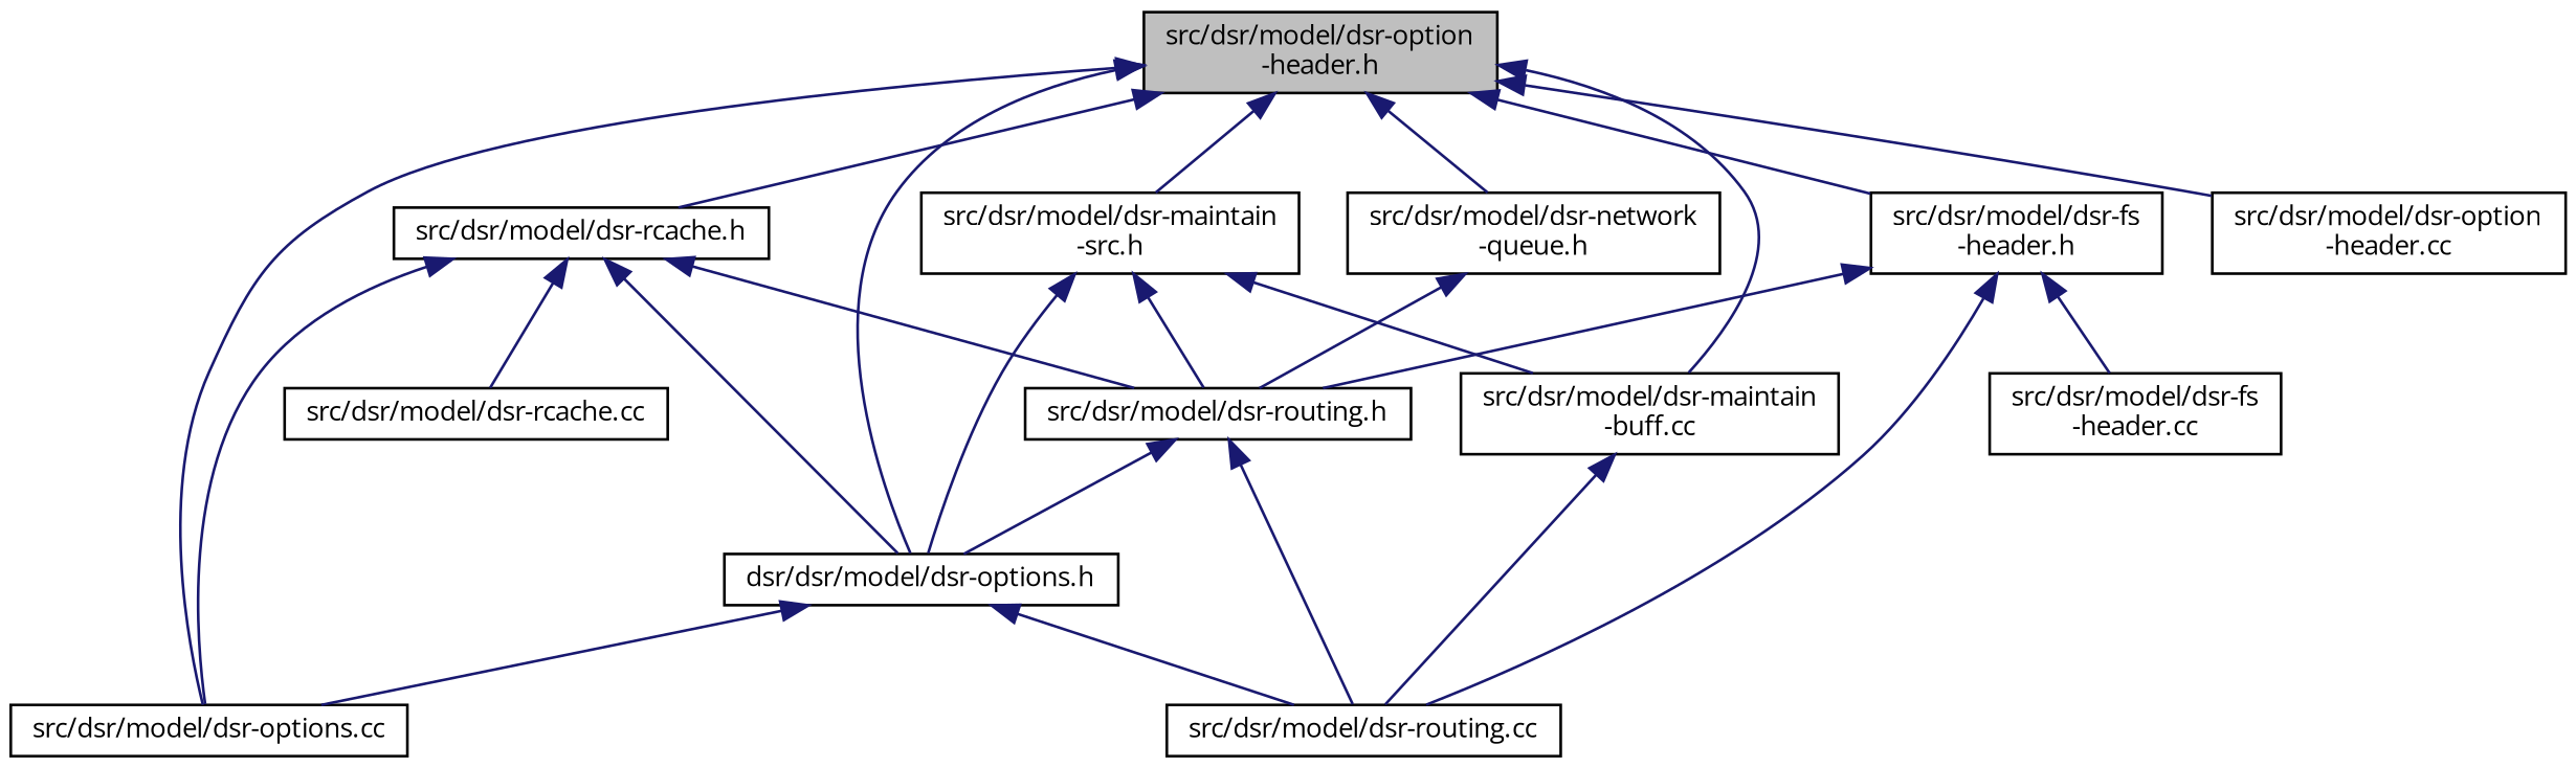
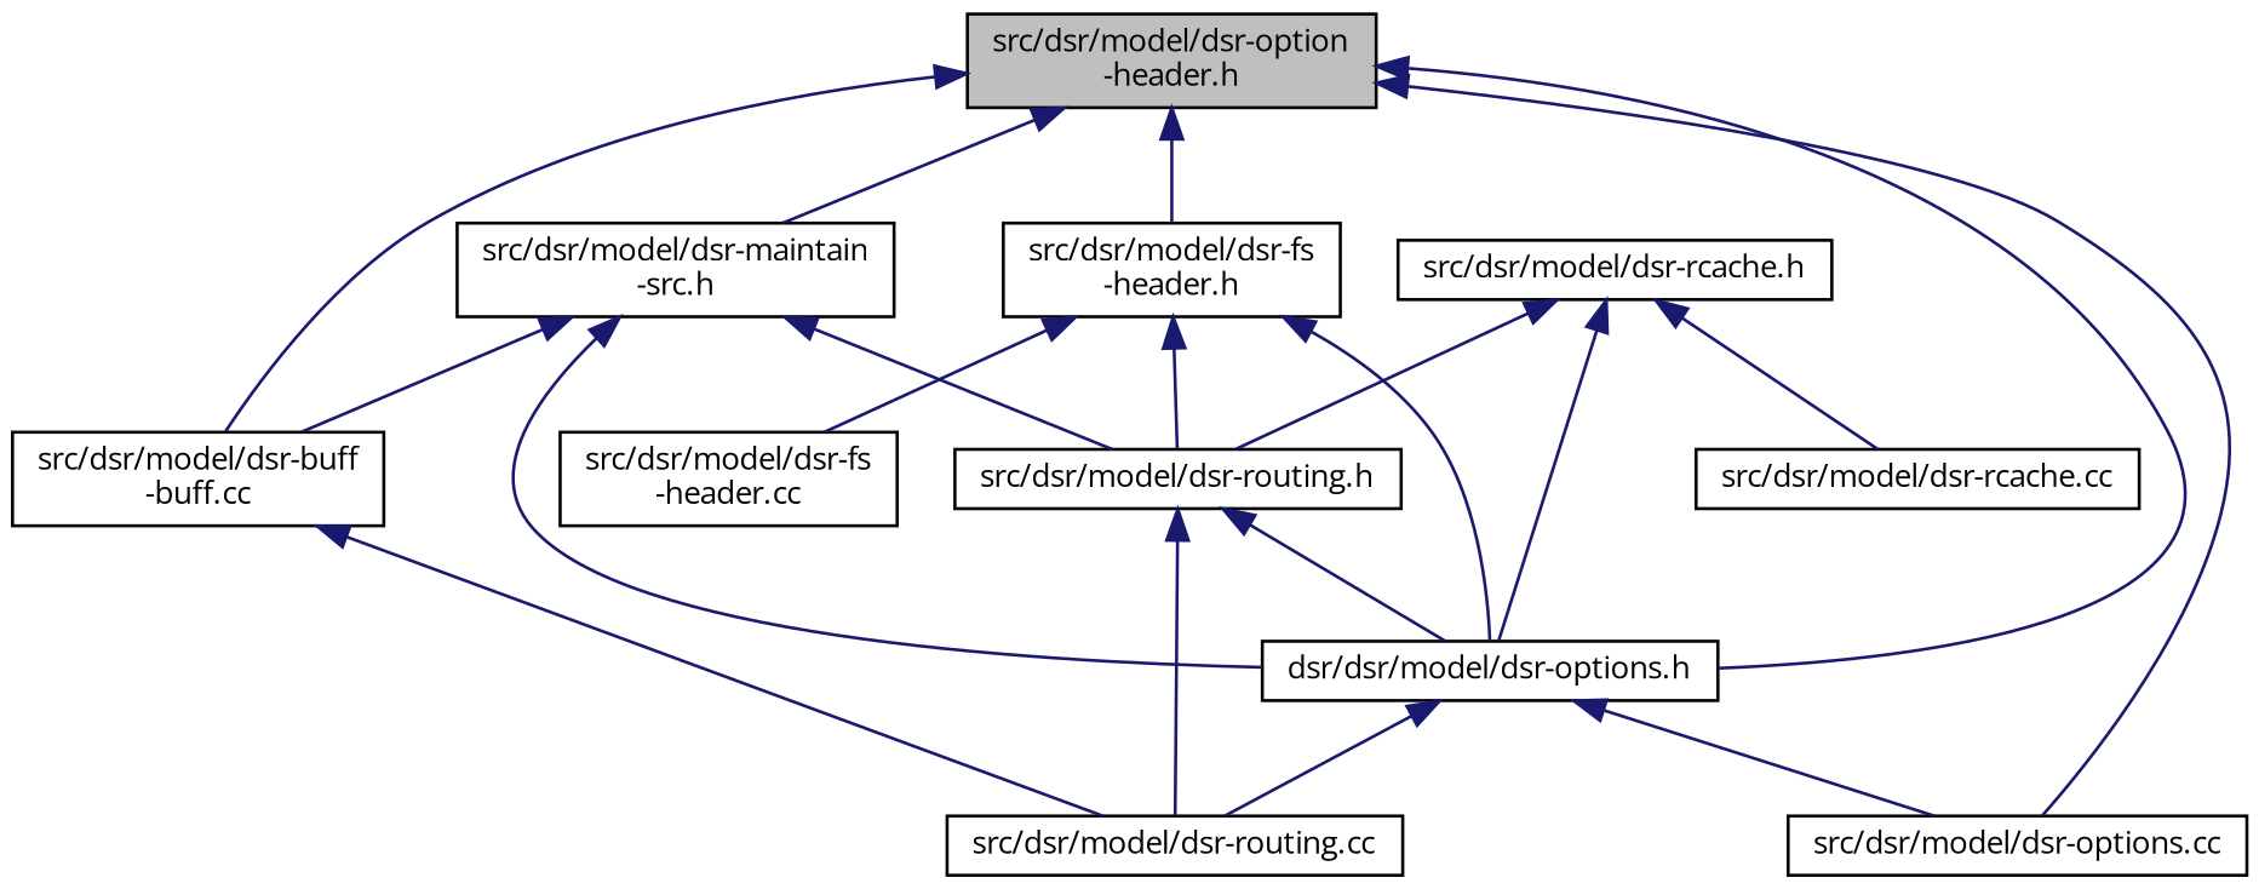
  digraph {
    fontname="Open Sans"
    node [color=black fillcolor=white fontname="Open Sans" fontsize=10 shape=record style=filled]
    edge [color=midnightblue dir=back fontname="Open Sans" fontsize=10 labelfontname=Helvetica labelfontsize=10 style=solid]
    n1 [fillcolor=grey75 fontcolor=black height=0.2 label="src/dsr/model/dsr-option\l-header.h" width=0.4]
    n2 [height=0.2 label="src/dsr/model/dsr-fs\l-header.h" width=0.4]
    n3 [height=0.2 label="dsr/dsr/model/dsr-options.h" width=0.4]
    n4 [height=0.2 label="src/dsr/model/dsr-options.cc" width=0.4]
    n5 [height=0.2 label="src/dsr/model/dsr-maintain\l-src.h" width=0.4]
-   n6 [height=0.2 label="src/dsr/model/dsr-network\l-queue.h" width=0.4]
-   n7 [height=0.2 label="src/dsr/model/dsr-option\l-header.cc" width=0.4]
    n8 [height=0.2 label="src/dsr/model/dsr-rcache.h" width=0.4]
-   n9 [height=0.2 label="src/dsr/model/dsr-maintain\l-buff.cc" width=0.4]
+   n9 [height=0.2 label="src/dsr/model/dsr-buff\l-buff.cc" width=0.4]
    n10 [height=0.2 label="src/dsr/model/dsr-routing.h" width=0.4]
    n11 [height=0.2 label="src/dsr/model/dsr-fs\l-header.cc" width=0.4]
    n12 [height=0.2 label="src/dsr/model/dsr-routing.cc" width=0.4]
    n13 [height=0.2 label="src/dsr/model/dsr-rcache.cc" width=0.4]
    n1 -> n2
    n1 -> n3
    n1 -> n4
    n1 -> n5
-   n1 -> n6
-   n1 -> n7
-   n1 -> n8
    n1 -> n9
    n2 -> n10
    n2 -> n11
-   n2 -> n12
+   n2 -> n3
    n3 -> n4
    n3 -> n12
    n5 -> n3
    n5 -> n9
    n5 -> n10
-   n6 -> n10
    n8 -> n3
-   n8 -> n4
    n8 -> n10
    n8 -> n13
    n9 -> n12
    n10 -> n3
    n10 -> n12
  }
